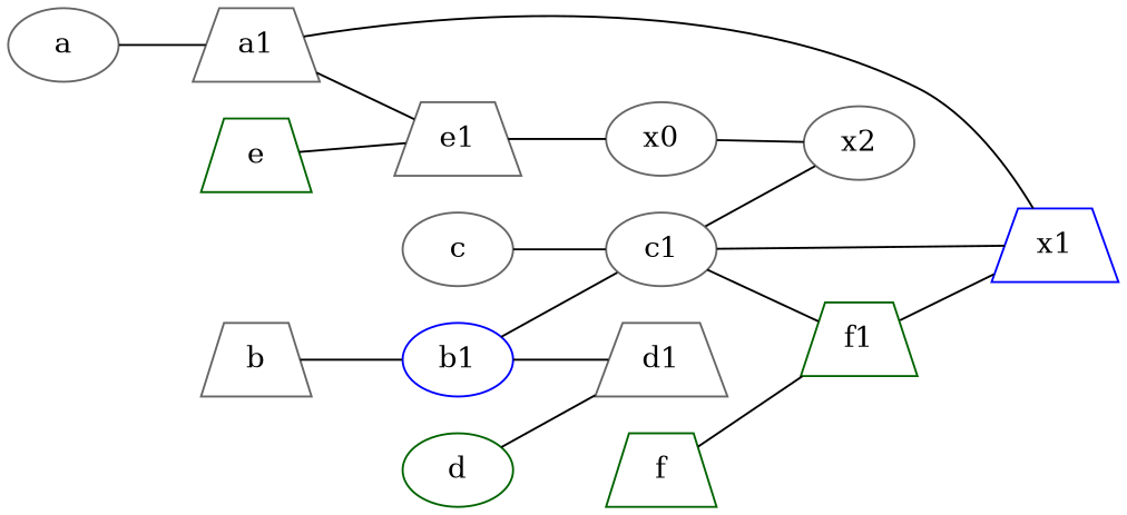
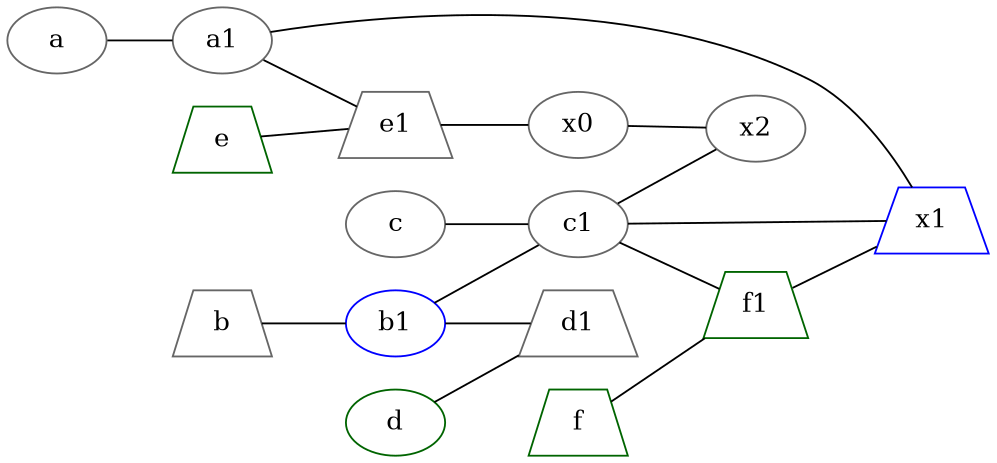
  graph {
    rankdir=LR
    node [color=gray40 labelfontsize=50 shape=ellipse]
    x0
    x2
    d [color=darkgreen]
    d1 [shape=trapezium]
    c1
    f1 [color=darkgreen shape=trapezium]
    x1 [color=blue shape=trapezium]
    e [color=darkgreen shape=trapezium]
    e1 [shape=trapezium]
    b1 [color=blue]
    b [shape=trapezium]
    f [color=darkgreen shape=trapezium]
    a
-   a1 [shape=trapezium]
+   a1
    c
    x0 -- x2
    d -- d1
    c1 -- x2
    c1 -- f1
    c1 -- x1
    f1 -- x1
    e -- e1
    e1 -- x0
    b1 -- d1
    b1 -- c1
    b -- b1
    f -- f1
    a -- a1
    a1 -- x1
    a1 -- e1
    c -- c1
  }
